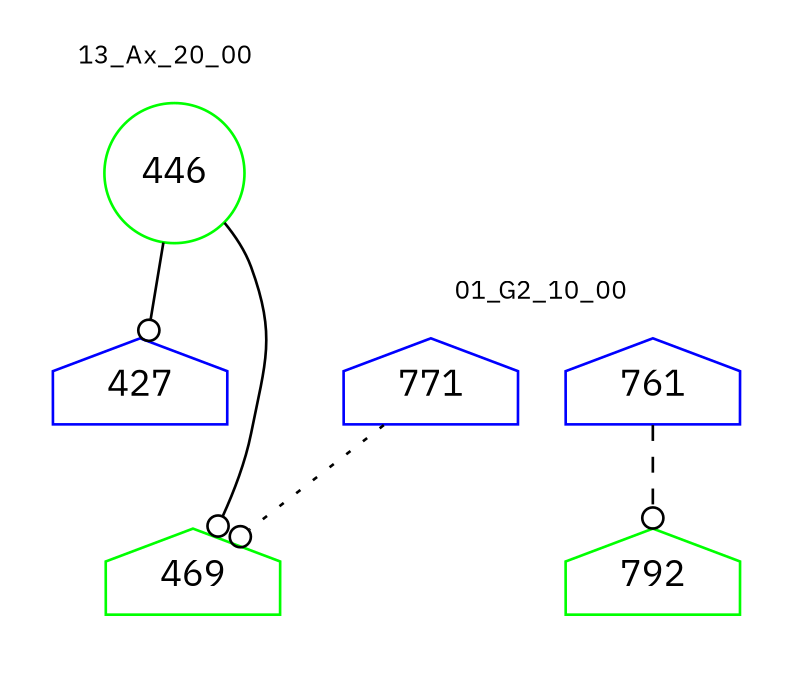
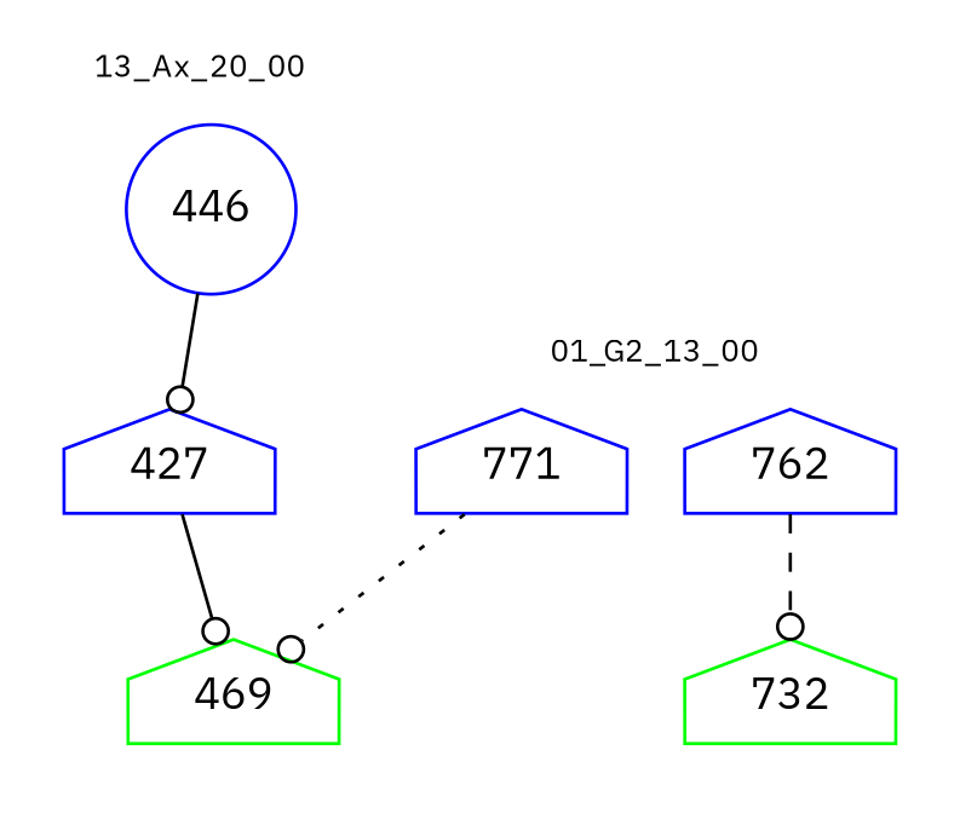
  digraph {
    fontname="IBM Plex Sans"
    node [color=blue fontname="IBM Plex Sans" shape=house]
    edge [arrowhead=odot color=black fontname="IBM Plex Sans" style=solid]
-   n1 [color=green label=446 shape=circle]
+   n1 [label=446 shape=circle]
    n2 [label=427]
    n3 [color=green label=469]
    n4 [label=771]
-   n5 [label=761]
-   n6 [color=green label=792]
+   n5 [label=762]
+   n6 [color=green label=732]
    subgraph cluster_1 {
      color=white
      fontsize=10
      label="13_Ax_20_00"
      n1
      n2
      n3
    }
    subgraph cluster_2 {
      color=white
      fontsize=10
-     label="01_G2_10_00"
+     label="01_G2_13_00"
      n4
      n5
      n6
    }
    n1 -> n2
-   n1 -> n3
+   n2 -> n3
    n4 -> n3 [style=dotted]
    n5 -> n6 [style=dashed]
  }
